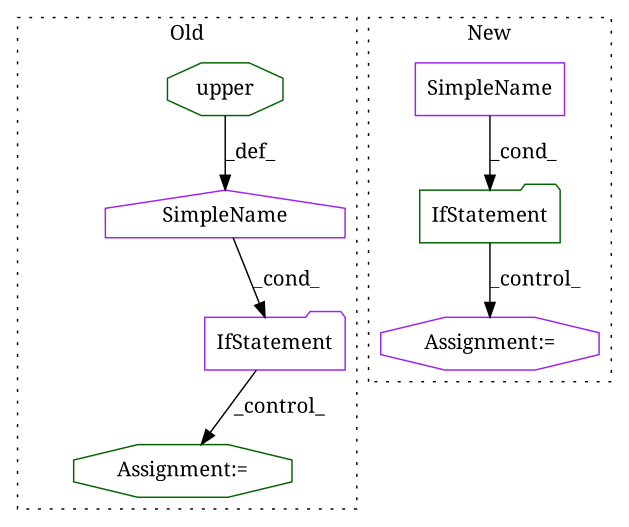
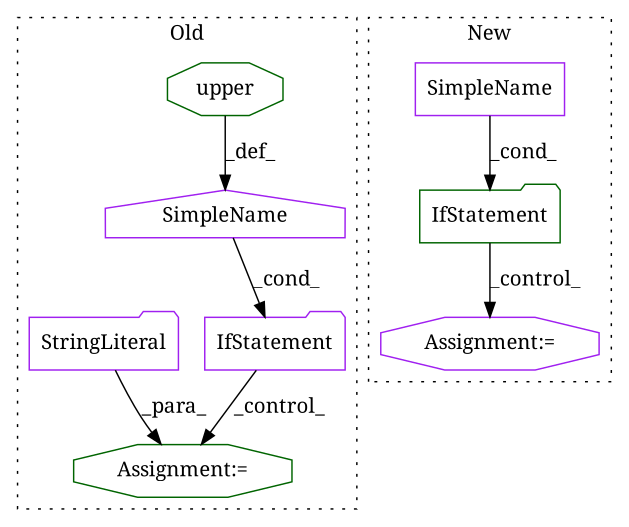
  digraph {
    fontname="Noto Serif"
    node [a=25 shape=octagon color=purple fontname="Noto Serif"]
    edge [fontname="Noto Serif"]
    n1 [a=32 l=7 label=upper s=13927 color=darkgreen]
    n2 [l="8,2" label=IfStatement s="13912,13959" shape=folder]
    n3 [a=7 l=1 label="Assignment:=" s=13975 color=darkgreen]
    n4 [a=42 label=SimpleName shape=house]
+   n5 [a=45 l=5 label=StringLiteral s=13976 shape=folder]
    n6 [l="10,2" label=IfStatement s="14368,14409" shape=folder color=darkgreen]
    n7 [a=7 l=1 label="Assignment:=" s=14459]
    n8 [a=42 label=SimpleName shape=box]
    subgraph cluster_1 {
      label=Old
      style=dotted
      n1
      n2
      n3
      n4
+     n5
    }
    subgraph cluster_2 {
      label=New
      style=dotted
      n6
      n7
      n8
    }
    n1 -> n4 [label=_def_]
    n2 -> n3 [label=_control_]
    n4 -> n2 [label=_cond_]
+   n5 -> n3 [label=_para_]
    n6 -> n7 [label=_control_]
    n8 -> n6 [label=_cond_]
  }
